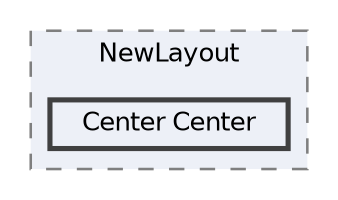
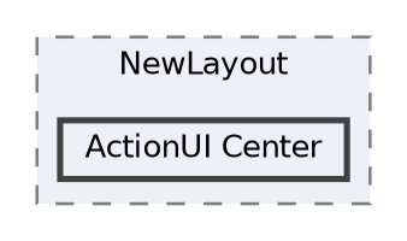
  digraph {
    compound=true
-   n1 [color=grey25 fillcolor="#edf0f7" fontname=Helvetica fontsize=10 height=0.2 label="Center Center" shape=box style="filled,bold" width=0.4]
+   n1 [color=grey25 fillcolor="#edf0f7" fontname=Helvetica fontsize=10 height=0.2 label="ActionUI Center" shape=box style="filled,bold" width=0.4]
    subgraph cluster_1 {
      bgcolor="#edf0f7"
      fontname=Helvetica
      fontsize=10
      label=NewLayout
      pencolor=grey50
      style="filled,dashed"
      n1
    }
  }
